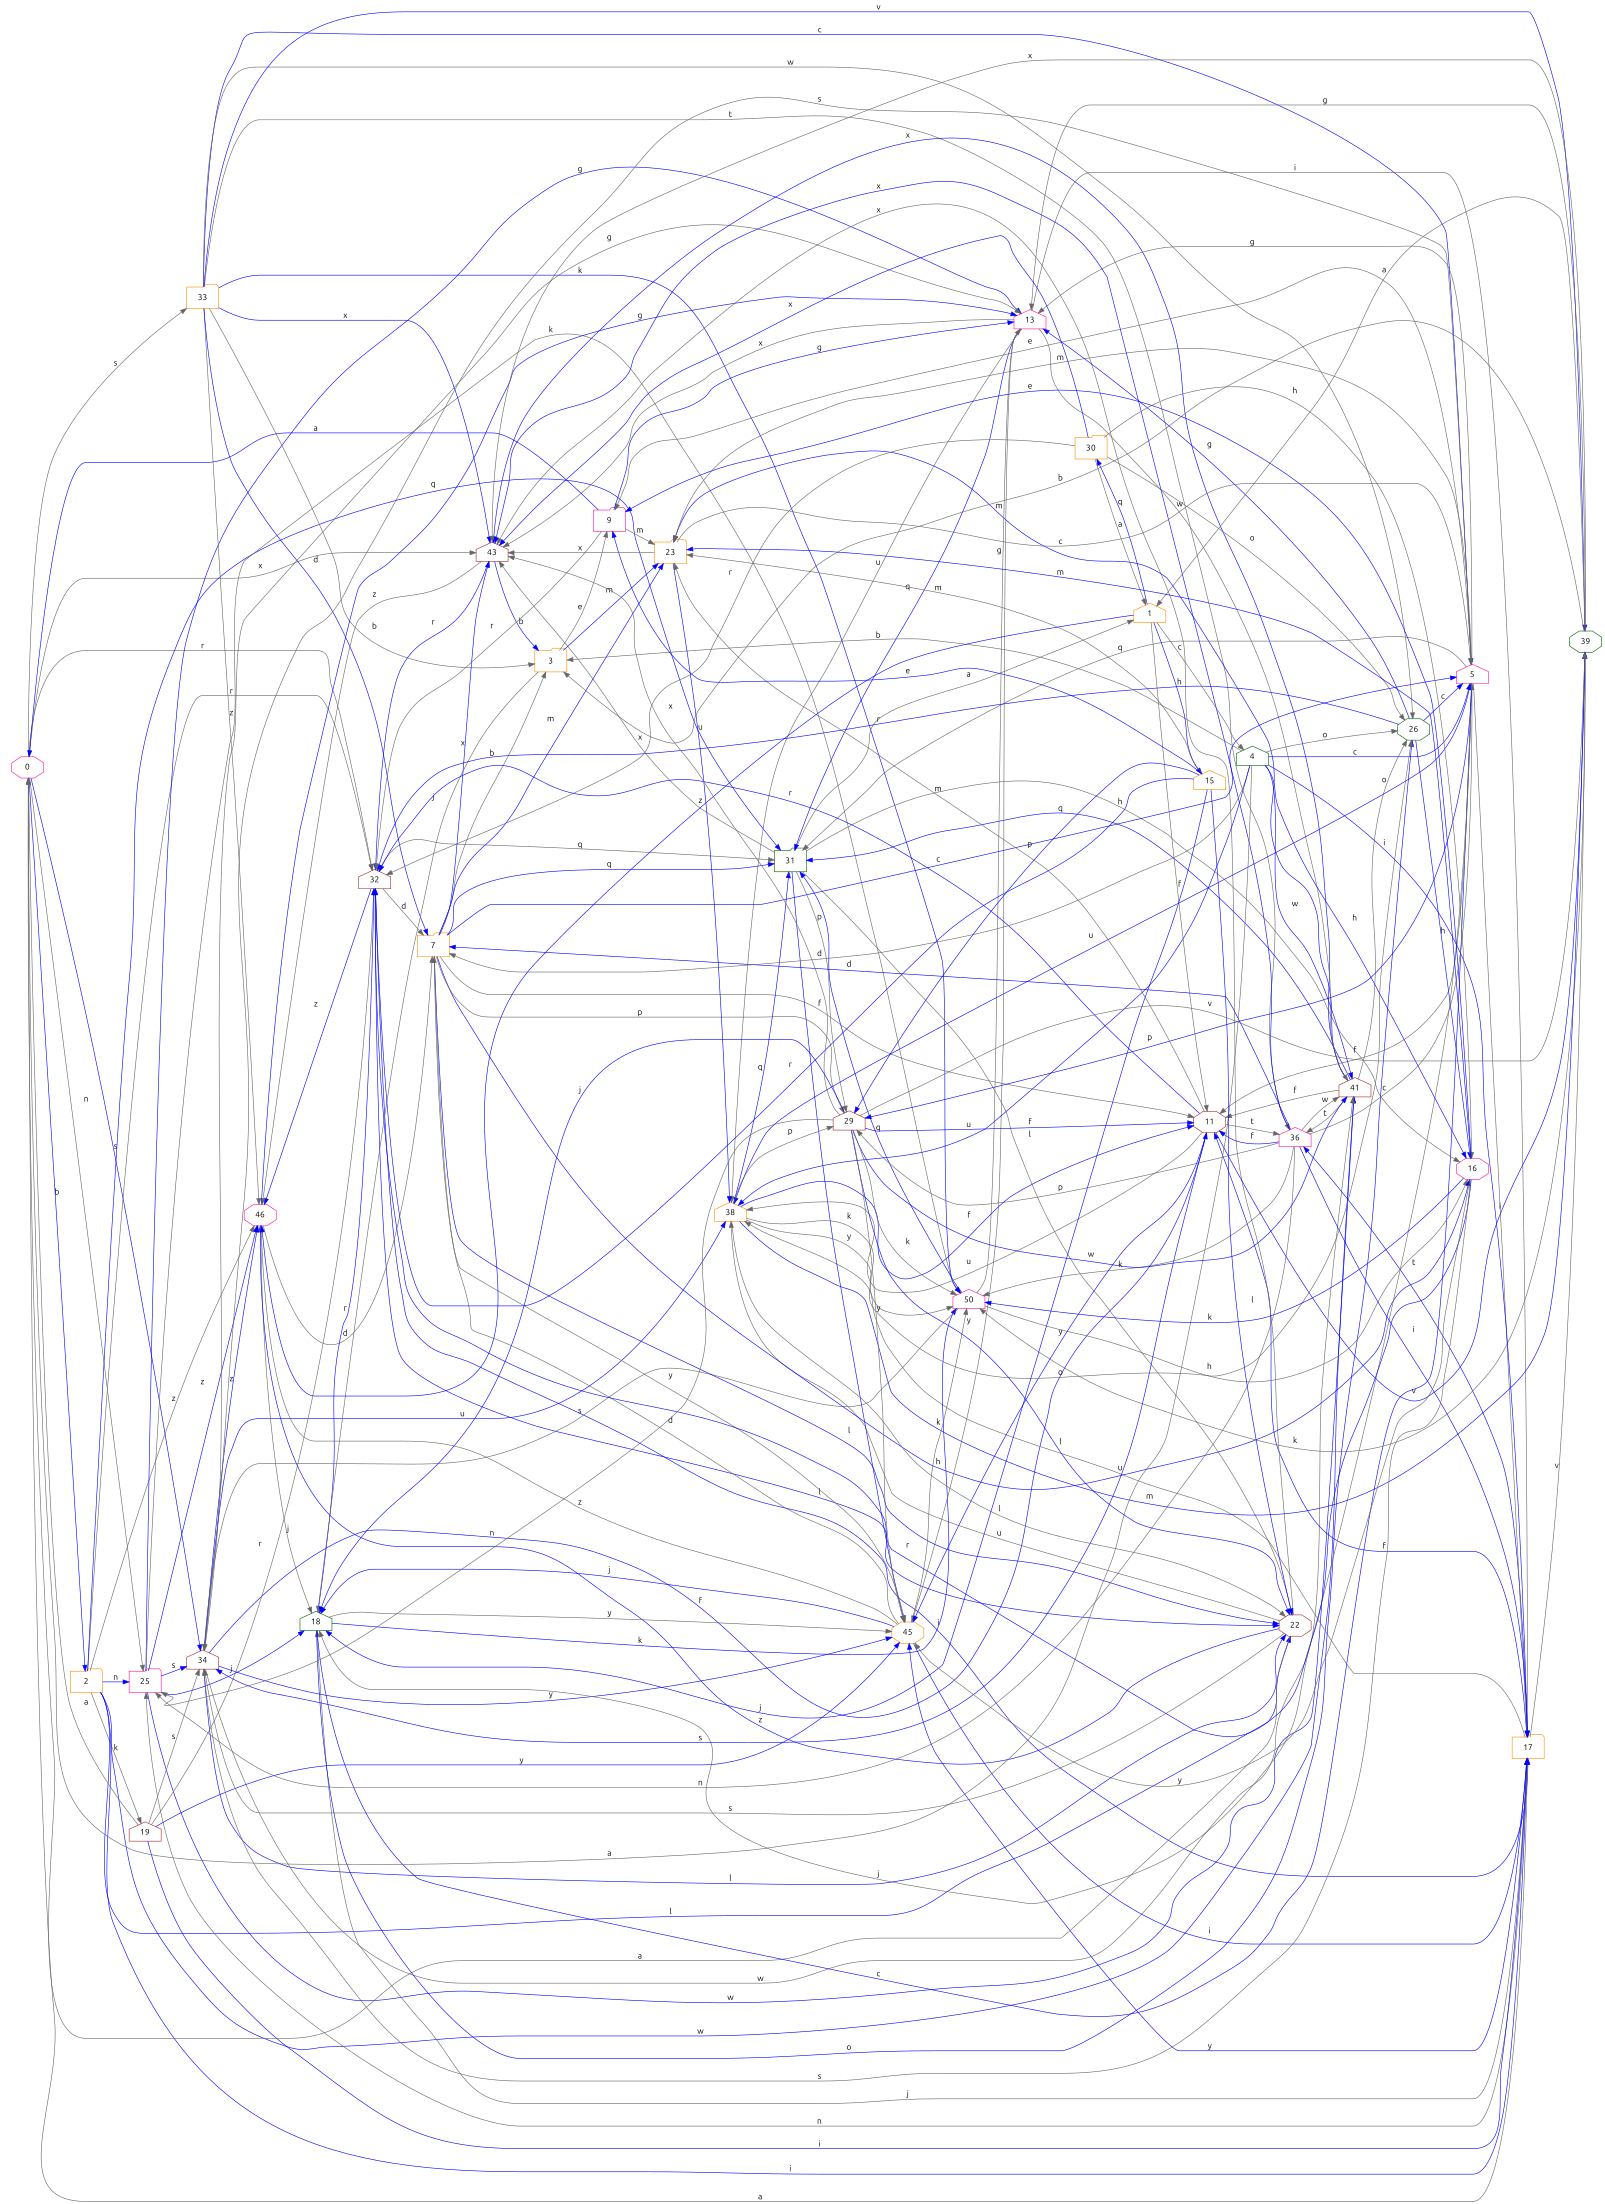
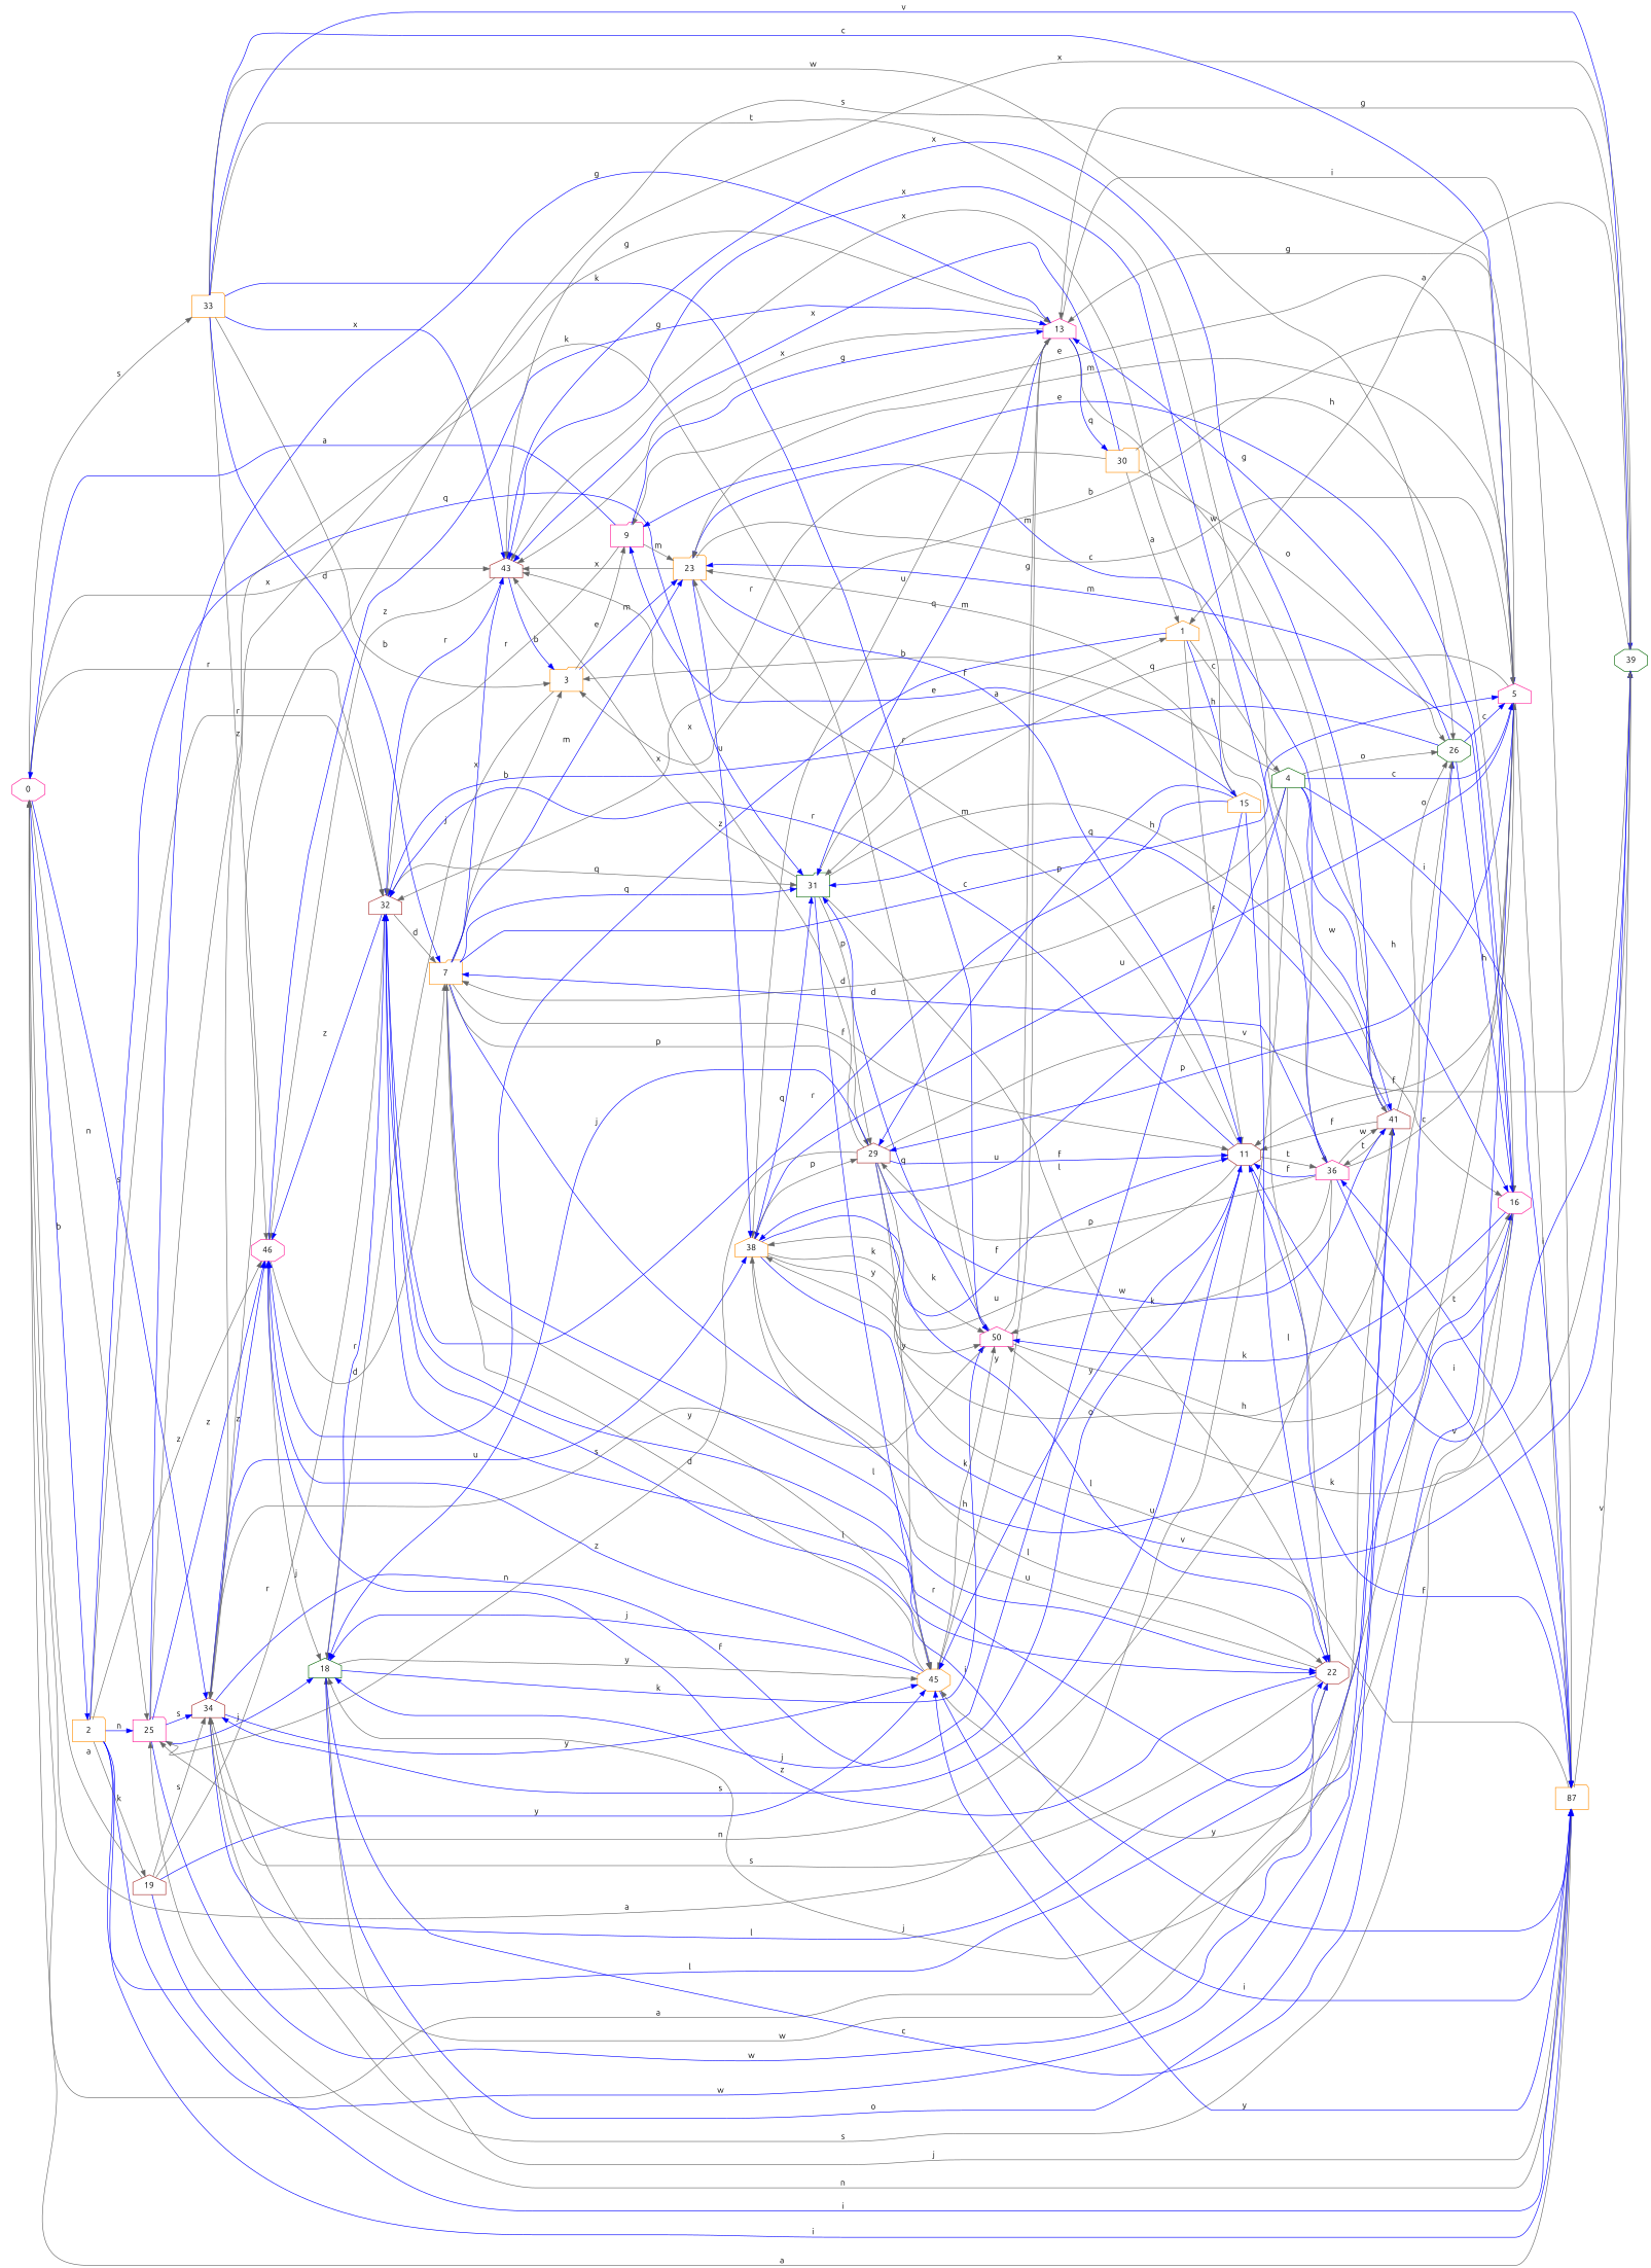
  strict digraph {
    fontname=Ubuntu
    rankdir=LR
    node [color=darkorange fontname=Ubuntu shape=house]
    edge [color=gray40 fontname=Ubuntu]
    0 [color=deeppink shape=octagon]
    2 [shape=folder]
    25 [color=deeppink shape=folder]
    32 [color=brown]
    33 [shape=folder]
    34 [color=brown]
    43 [color=brown]
    46 [color=deeppink shape=octagon]
-   17 [shape=folder]
+   17 [shape=folder label=87]
    19 [color=brown]
    22 [color=brown shape=octagon]
    31 [color=darkgreen shape=folder]
    41 [color=brown]
    18 [color=darkgreen]
    13 [color=deeppink]
    n16 [color=deeppink label=50]
    7 [shape=folder]
    3 [shape=folder]
    5 [color=deeppink]
    26 [color=darkgreen shape=octagon]
    36 [color=deeppink]
    39 [color=darkgreen shape=octagon]
    11 [color=brown shape=octagon]
    38
    n25 [label=45 shape=octagon]
    4 [color=darkgreen]
    1
    15
    30 [shape=folder]
    16 [color=deeppink shape=octagon]
    23 [shape=folder]
    9 [color=deeppink shape=folder]
    29 [color=brown]
    0 -> 2 [color=blue label=b]
    0 -> 25 [label=n]
    0 -> 32 [label=r]
    0 -> 33 [label=s]
    0 -> 34 [color=blue label=s]
    0 -> 43 [label=x]
    2 -> 25 [color=blue label=n]
    2 -> 32 [label=r]
    2 -> 46 [label=z]
    2 -> 17 [color=blue label=i]
    2 -> 19 [label=k]
    2 -> 22 [color=blue label=l]
    2 -> 31 [color=blue label=q]
    2 -> 41 [color=blue label=w]
    25 -> 34 [color=blue label=s]
    25 -> 46 [color=blue label=z]
    25 -> 41 [color=blue label=w]
    25 -> 18 [color=blue label=j]
    25 -> 13 [color=blue label=g]
    25 -> n16 [label=k]
    32 -> 46 [color=blue label=z]
    32 -> 17 [color=blue label=i]
    32 -> 22 [color=blue label=l]
    32 -> 31 [label=q]
    32 -> 7 [label=d]
    33 -> 43 [color=blue label=x]
    33 -> 46 [label=z]
    33 -> n16 [color=blue label=k]
    33 -> 7 [color=blue label=d]
    33 -> 3 [label=b]
    33 -> 5 [color=blue label=c]
    33 -> 26 [label=w]
    33 -> 36 [label=t]
    33 -> 39 [color=blue label=v]
    34 -> 46 [color=blue label=z]
    34 -> 22 [color=blue label=l]
    34 -> 41 [label=w]
    34 -> 13 [label=g]
    34 -> 11 [color=blue label=f]
    34 -> 38 [color=blue label=u]
    34 -> n25 [color=blue label=y]
    43 -> 32 [color=blue label=r]
    43 -> 46 [label=z]
    43 -> 3 [color=blue label=b]
    46 -> 18 [label=j]
    46 -> 13 [color=blue label=g]
    46 -> 7 [label=d]
    17 -> 0 [label=a]
    17 -> 25 [label=n]
    17 -> 18 [label=j]
    17 -> 36 [color=blue label=t]
    17 -> 39 [label=v]
    17 -> 11 [color=blue label=f]
    17 -> 38 [label=u]
    17 -> n25 [color=blue label=y]
    19 -> 0 [label=a]
    19 -> 32 [label=r]
    19 -> 34 [label=s]
    19 -> 17 [color=blue label=i]
    19 -> n25 [color=blue label=y]
    22 -> 0 [label=a]
    22 -> 34 [label=s]
    22 -> 43 [label=x]
    22 -> 46 [color=blue label=z]
    22 -> 38 [label=u]
    31 -> 43 [label=x]
    31 -> 22 [label=l]
    31 -> n25 [color=blue label=y]
    31 -> 1 [label=a]
    31 -> 16 [label=h]
    31 -> 29 [label=p]
    41 -> 43 [color=blue label=x]
    41 -> 31 [color=blue label=q]
    41 -> 26 [label=o]
    41 -> 36 [label=t]
    41 -> 11 [label=f]
    41 -> 23 [color=blue label=m]
    18 -> 32 [color=blue label=r]
    18 -> n16 [color=blue label=k]
    18 -> 5 [color=blue label=c]
    18 -> 26 [color=blue label=o]
    18 -> n25 [label=y]
    13 -> 43 [label=x]
    13 -> 17 [label=i]
    13 -> 31 [color=blue label=q]
    13 -> 41 [label=w]
    13 -> 38 [label=u]
    13 -> n25 [label=y]
    n16 -> 34 [label=s]
    n16 -> 31 [color=blue label=q]
    n16 -> 13 [label=g]
    n16 -> 16 [label=h]
    7 -> 43 [color=blue label=x]
    7 -> 22 [color=blue label=l]
    7 -> 31 [color=blue label=q]
    7 -> 3 [label=b]
    7 -> 5 [color=blue label=c]
    7 -> 11 [label=f]
    7 -> n25 [label=y]
    7 -> 16 [color=blue label=h]
    7 -> 23 [color=blue label=m]
    7 -> 29 [label=p]
    3 -> 18 [label=j]
    3 -> 23 [color=blue label=m]
    3 -> 9 [label=e]
    5 -> 34 [label=s]
    5 -> 17 [label=i]
    5 -> 31 [label=q]
    5 -> 18 [label=j]
    5 -> 13 [label=g]
    5 -> 11 [label=f]
    5 -> 38 [color=blue label=u]
    5 -> 23 [label=m]
    5 -> 9 [label=e]
    5 -> 29 [color=blue label=p]
    26 -> 32 [color=blue label=r]
    26 -> 13 [color=blue label=g]
    26 -> 5 [color=blue label=c]
    26 -> 16 [color=blue label=h]
    36 -> 25 [label=n]
    36 -> 43 [color=blue label=x]
    36 -> 17 [color=blue label=i]
    36 -> 41 [label=w]
    36 -> n16 [label=k]
    36 -> 7 [color=blue label=d]
    36 -> 5 [label=c]
    36 -> 11 [color=blue label=f]
    36 -> 29 [label=p]
    39 -> 43 [label=x]
    39 -> 13 [label=g]
    39 -> n16 [label=k]
    39 -> 3 [label=b]
    39 -> 1 [label=a]
    11 -> 32 [color=blue label=r]
    11 -> 34 [color=blue label=s]
    11 -> 36 [label=t]
    11 -> 39 [color=blue label=v]
    11 -> 38 [label=u]
    11 -> n25 [color=blue label=y]
    11 -> 23 [label=m]
    38 -> 22 [label=l]
    38 -> 31 [color=blue label=q]
    38 -> n16 [label=k]
    38 -> 26 [label=o]
-   38 -> 39 [color=blue label=m]
+   38 -> 39 [color=blue label=v]
    38 -> 11 [color=blue label=f]
    38 -> 29 [label=p]
-   n25 -> 46 [label=z]
+   n25 -> 46 [color=blue label=z]
    n25 -> 17 [color=blue label=i]
    n25 -> 18 [color=blue label=j]
    n25 -> n16 [label=k]
    n25 -> 7 [label=d]
    4 -> 0 [label=a]
    4 -> 17 [color=blue label=i]
    4 -> 41 [color=blue label=w]
    4 -> 7 [label=d]
    4 -> 3 [label=b]
    4 -> 5 [color=blue label=c]
    4 -> 26 [label=o]
    4 -> 38 [color=blue label=u]
    4 -> 16 [color=blue label=h]
    1 -> 46 [color=blue label=z]
    1 -> 11 [label=f]
    1 -> 4 [label=c]
    1 -> 15 [color=blue label=h]
-   1 -> 30 [color=blue label=q]
+   13 -> 30 [color=blue label=q]
    15 -> 32 [color=blue label=r]
    15 -> 22 [color=blue label=l]
    15 -> 18 [color=blue label=j]
    15 -> 23 [label=m]
    15 -> 9 [color=blue label=e]
    15 -> 29 [color=blue label=p]
    30 -> 32 [label=r]
    30 -> 43 [color=blue label=x]
    30 -> 26 [label=o]
    30 -> 1 [label=a]
    30 -> 16 [label=h]
    16 -> 32 [color=blue label=r]
    16 -> 34 [label=s]
    16 -> n16 [color=blue label=k]
    16 -> n25 [label=y]
    16 -> 23 [color=blue label=m]
    16 -> 9 [color=blue label=e]
    23 -> 43 [label=x]
    23 -> 5 [label=c]
+   23 -> 11 [color=blue label=f]
    23 -> 38 [color=blue label=u]
    9 -> 0 [color=blue label=a]
    9 -> 32 [label=r]
    9 -> 13 [color=blue label=g]
    9 -> 23 [label=m]
    29 -> 25 [label=n]
    29 -> 43 [label=x]
    29 -> 22 [color=blue label=l]
    29 -> 41 [color=blue label=w]
    29 -> 18 [color=blue label=j]
    29 -> n16 [label=k]
    29 -> 39 [label=v]
    29 -> 11 [color=blue label=f]
    29 -> n25 [label=y]
  }
